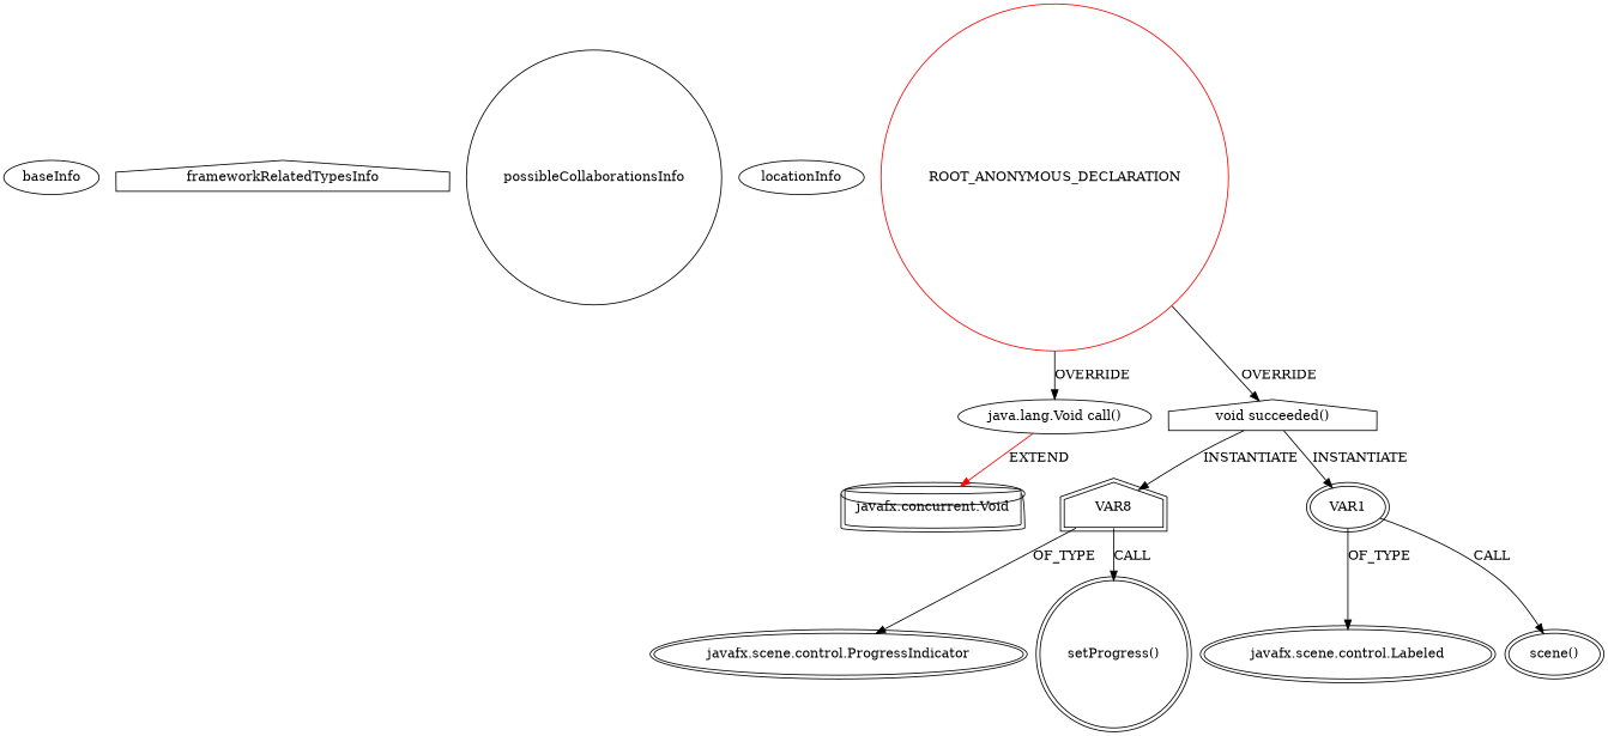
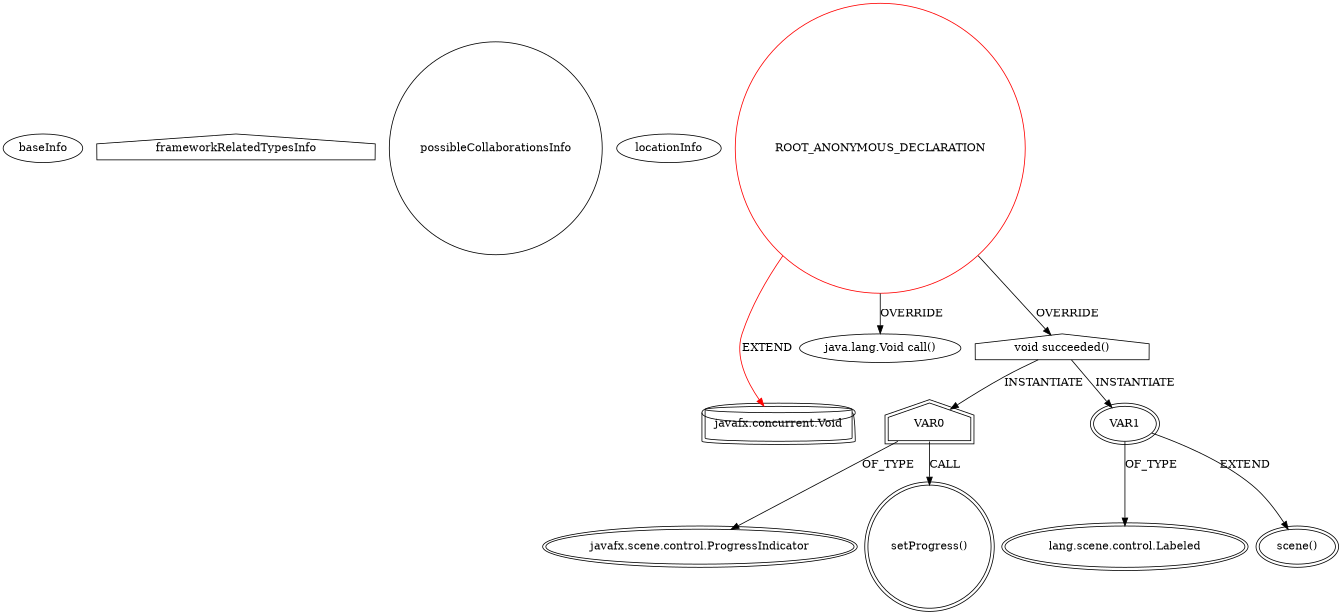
  digraph {
    node [shape=ellipse isFrameworkType=true]
    baseInfo [category=extension_graph graphId=3429 isAnonymous=true possibleRelation=false isFrameworkType=""]
    frameworkRelatedTypesInfo [0="javafx.concurrent.Task" shape=house isFrameworkType=""]
    possibleCollaborationsInfo [shape=circle isFrameworkType=""]
    locationInfo [contextSignature="void handle(javafx.scene.input.MouseEvent)" filePath="/kaizawa-esximonitor/esximonitor-master/src/com/cafeform/esxi/esximonitor/OperationButtonBox.java" graphId=3429 projectName="kaizawa-esximonitor" isFrameworkType=""]
    n5 [color=red isFrameworkType=false label=ROOT_ANONYMOUS_DECLARATION shape=circle vertexType=ROOT_ANONYMOUS_DECLARATION]
    n6 [label="javafx.concurrent.Void" peripheries=2 shape=cylinder vertexType=FRAMEWORK_CLASS_TYPE]
    n7 [isFrameworkType=false label="java.lang.Void call()" vertexType=OVERRIDING_METHOD_DECLARATION]
    n8 [isFrameworkType=false label="void succeeded()" shape=house vertexType=OVERRIDING_METHOD_DECLARATION]
-   n9 [label=VAR8 peripheries=2 shape=house vertexType=VARIABLE_EXPRESION]
+   n9 [label=VAR0 peripheries=2 shape=house vertexType=VARIABLE_EXPRESION]
    n10 [label=VAR1 peripheries=2 vertexType=VARIABLE_EXPRESION]
    n11 [label="javafx.scene.control.ProgressIndicator" peripheries=2 vertexType=FRAMEWORK_CLASS_TYPE]
    n12 [label="setProgress()" peripheries=2 shape=circle vertexType=INSIDE_CALL]
-   n13 [label="javafx.scene.control.Labeled" peripheries=2 vertexType=FRAMEWORK_CLASS_TYPE]
+   n13 [label="lang.scene.control.Labeled" peripheries=2 vertexType=FRAMEWORK_CLASS_TYPE]
    n14 [label="scene()" peripheries=2 vertexType=INSIDE_CALL]
-   n7 -> n6 [color=red label=EXTEND]
+   n5 -> n6 [color=red label=EXTEND]
    n5 -> n7 [label=OVERRIDE]
    n5 -> n8 [label=OVERRIDE]
    n8 -> n9 [label=INSTANTIATE]
    n8 -> n10 [label=INSTANTIATE]
    n9 -> n11 [label=OF_TYPE]
    n9 -> n12 [label=CALL]
    n10 -> n13 [label=OF_TYPE]
-   n10 -> n14 [label=CALL]
+   n10 -> n14 [label=EXTEND]
  }
